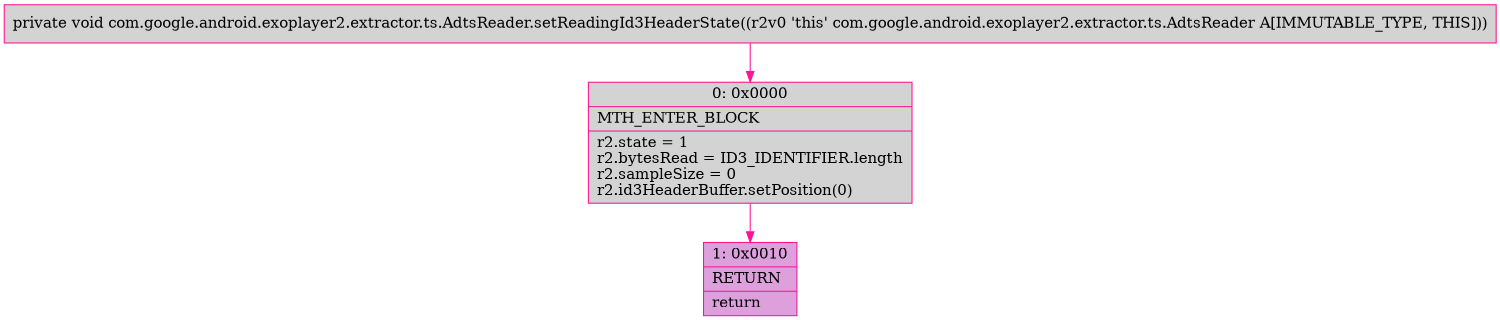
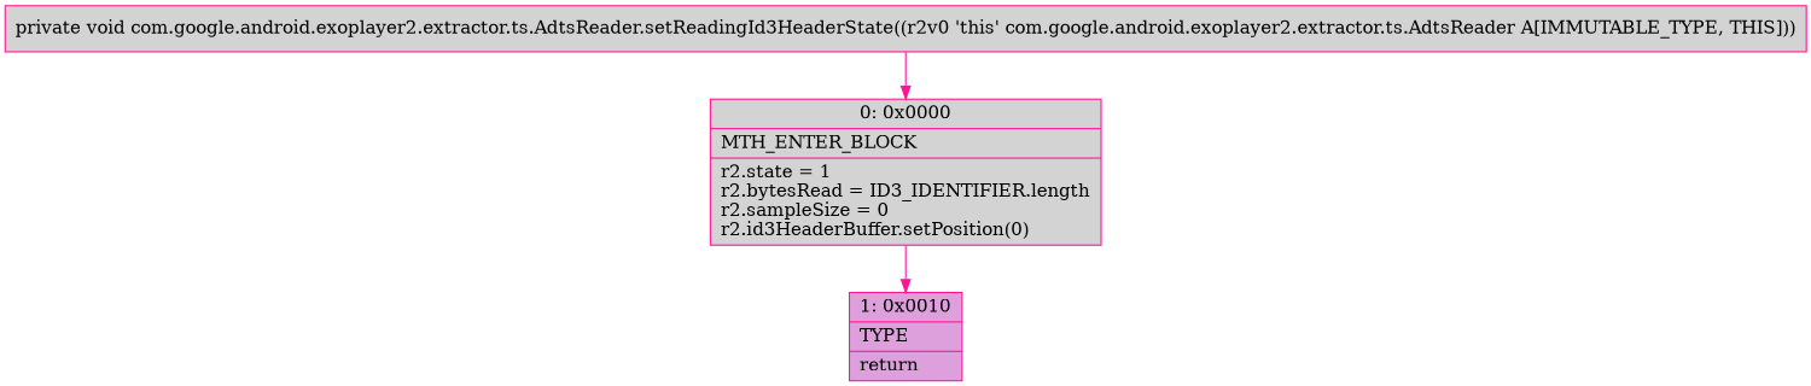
  digraph {
    node [shape=record style=filled fillcolor=lightgrey color=deeppink]
    edge [color=deeppink]
    n1 [label="{0\:\ 0x0000|MTH_ENTER_BLOCK\l|r2.state = 1\lr2.bytesRead = ID3_IDENTIFIER.length\lr2.sampleSize = 0\lr2.id3HeaderBuffer.setPosition(0)\l}"]
-   n2 [label="{1\:\ 0x0010|RETURN\l|return\l}" fillcolor=plum]
+   n2 [label="{1\:\ 0x0010|TYPE\l|return\l}" fillcolor=plum]
    n3 [label="{private void com.google.android.exoplayer2.extractor.ts.AdtsReader.setReadingId3HeaderState((r2v0 'this' com.google.android.exoplayer2.extractor.ts.AdtsReader A[IMMUTABLE_TYPE, THIS])) }"]
    n1 -> n2
    n3 -> n1
  }
